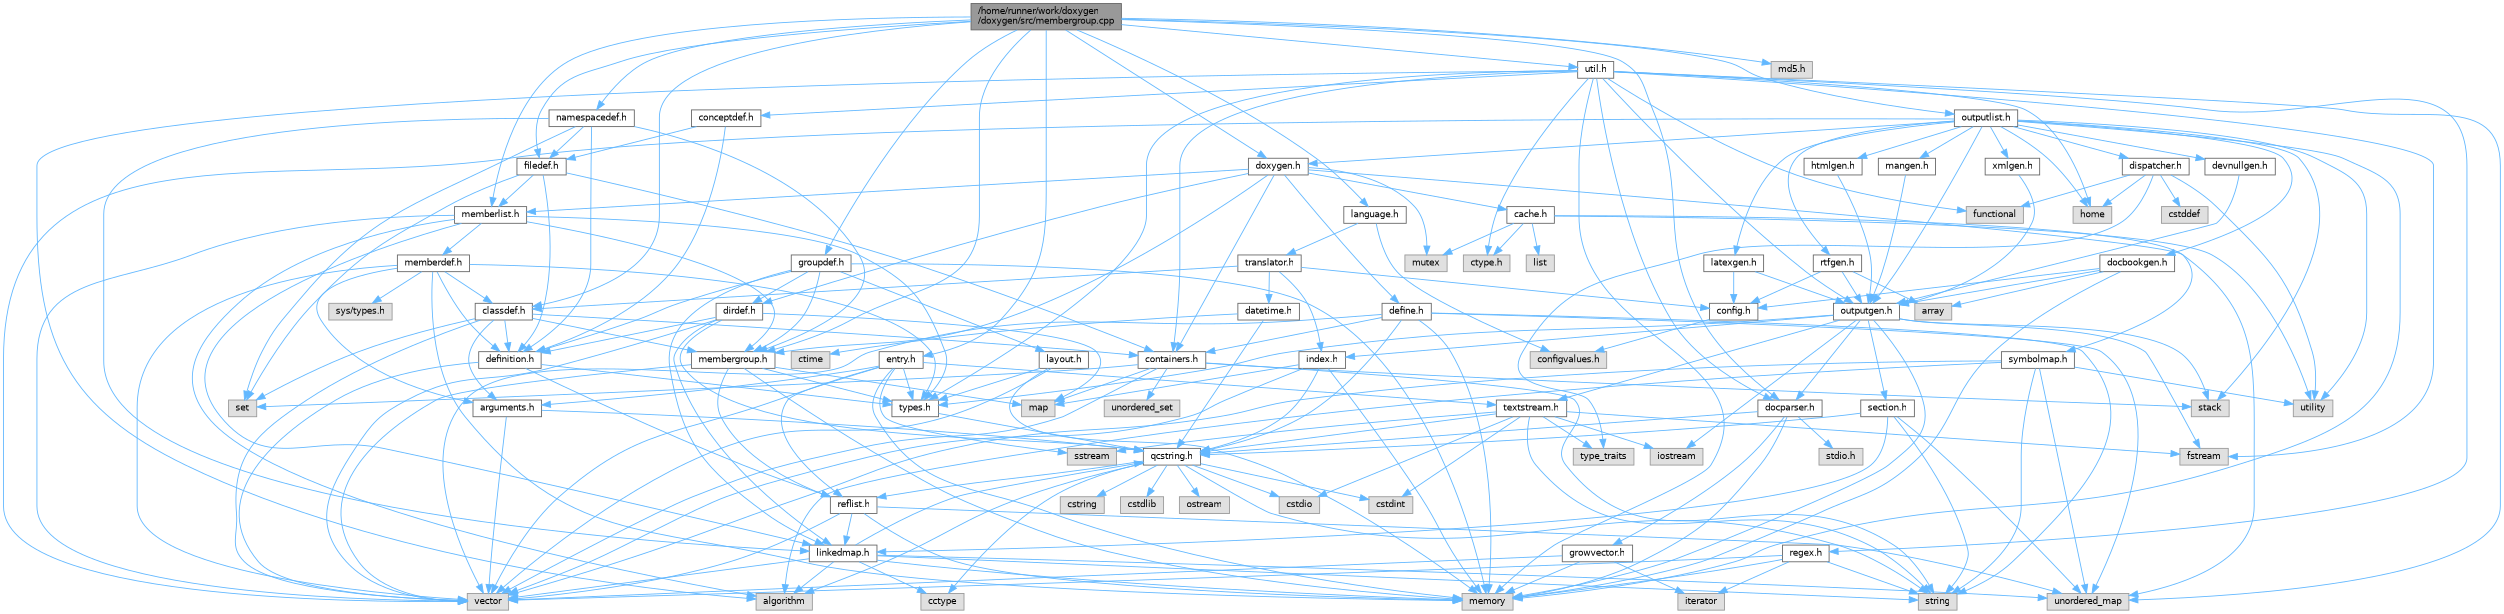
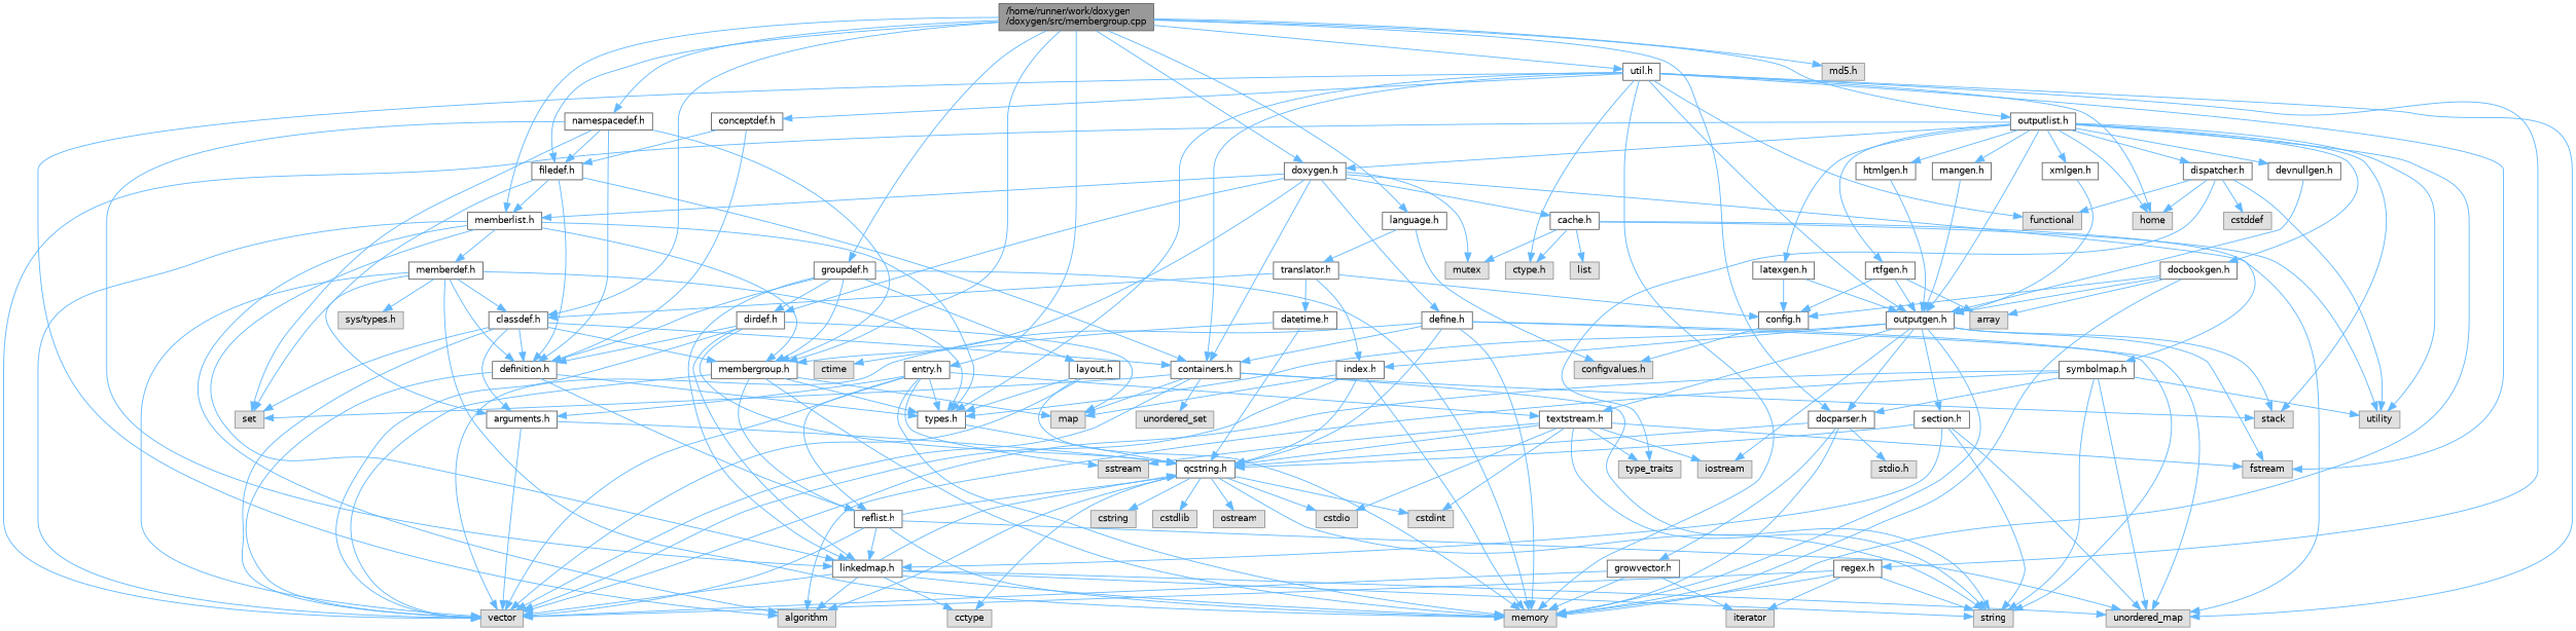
  digraph {
    node [color=grey40 fillcolor=white fontname=Helvetica fontsize=10 shape=box style=filled]
    edge [color=steelblue1 fontname=Helvetica fontsize=10 labelfontname=Helvetica labelfontsize=10 style=solid]
    n1 [color=gray40 fillcolor=grey60 fontcolor=black height=0.2 label="/home/runner/work/doxygen\l/doxygen/src/membergroup.cpp" width=0.4]
    n2 [height=0.2 label="membergroup.h" width=0.4]
    n3 [height=0.2 label="memberlist.h" width=0.4]
    n4 [height=0.2 label="classdef.h" width=0.4]
    n5 [height=0.2 label="outputlist.h" width=0.4]
    n6 [height=0.2 label="docparser.h" width=0.4]
    n7 [height=0.2 label="doxygen.h" width=0.4]
    n8 [height=0.2 label="util.h" width=0.4]
    n9 [height=0.2 label="filedef.h" width=0.4]
    n10 [height=0.2 label="namespacedef.h" width=0.4]
    n11 [height=0.2 label="language.h" width=0.4]
    n12 [height=0.2 label="groupdef.h" width=0.4]
    n13 [height=0.2 label="entry.h" width=0.4]
    n14 [color=grey60 fillcolor="#E0E0E0" height=0.2 label="md5.h" width=0.4]
    n15 [color=grey60 fillcolor="#E0E0E0" height=0.2 label=vector width=0.4]
    n16 [color=grey60 fillcolor="#E0E0E0" height=0.2 label=map width=0.4]
    n17 [color=grey60 fillcolor="#E0E0E0" height=0.2 label=memory width=0.4]
    n18 [height=0.2 label="types.h" width=0.4]
    n19 [height=0.2 label="reflist.h" width=0.4]
    n20 [color=grey60 fillcolor="#E0E0E0" height=0.2 label=algorithm width=0.4]
    n21 [height=0.2 label="linkedmap.h" width=0.4]
    n22 [height=0.2 label="memberdef.h" width=0.4]
    n23 [height=0.2 label="definition.h" width=0.4]
    n24 [height=0.2 label="arguments.h" width=0.4]
    n25 [color=grey60 fillcolor="#E0E0E0" height=0.2 label=set width=0.4]
    n26 [height=0.2 label="containers.h" width=0.4]
    n27 [color=grey60 fillcolor="#E0E0E0" height=0.2 label=stack width=0.4]
    n28 [color=grey60 fillcolor="#E0E0E0" height=0.2 label=utility width=0.4]
    n29 [color=grey60 fillcolor="#E0E0E0" height=0.2 label=home width=0.4]
    n30 [height=0.2 label="outputgen.h" width=0.4]
    n31 [height=0.2 label="dispatcher.h" width=0.4]
    n32 [height=0.2 label="htmlgen.h" width=0.4]
    n33 [height=0.2 label="latexgen.h" width=0.4]
    n34 [height=0.2 label="rtfgen.h" width=0.4]
    n35 [height=0.2 label="mangen.h" width=0.4]
    n36 [height=0.2 label="docbookgen.h" width=0.4]
    n37 [height=0.2 label="xmlgen.h" width=0.4]
    n38 [height=0.2 label="devnullgen.h" width=0.4]
    n39 [height=0.2 label="qcstring.h" width=0.4]
    n40 [color=grey60 fillcolor="#E0E0E0" height=0.2 label="stdio.h" width=0.4]
    n41 [height=0.2 label="growvector.h" width=0.4]
    n42 [color=grey60 fillcolor="#E0E0E0" height=0.2 label=mutex width=0.4]
    n43 [height=0.2 label="dirdef.h" width=0.4]
    n44 [height=0.2 label="define.h" width=0.4]
    n45 [height=0.2 label="cache.h" width=0.4]
    n46 [height=0.2 label="symbolmap.h" width=0.4]
    n47 [color=grey60 fillcolor="#E0E0E0" height=0.2 label=unordered_map width=0.4]
    n48 [color=grey60 fillcolor="#E0E0E0" height=0.2 label=fstream width=0.4]
    n49 [color=grey60 fillcolor="#E0E0E0" height=0.2 label="ctype.h" width=0.4]
    n50 [color=grey60 fillcolor="#E0E0E0" height=0.2 label=functional width=0.4]
    n51 [height=0.2 label="regex.h" width=0.4]
    n52 [height=0.2 label="conceptdef.h" width=0.4]
    n53 [color=grey60 fillcolor="#E0E0E0" height=0.2 label="configvalues.h" width=0.4]
    n54 [height=0.2 label="translator.h" width=0.4]
    n55 [height=0.2 label="layout.h" width=0.4]
    n56 [height=0.2 label="textstream.h" width=0.4]
    n57 [color=grey60 fillcolor="#E0E0E0" height=0.2 label=sstream width=0.4]
    n58 [color=grey60 fillcolor="#E0E0E0" height=0.2 label=string width=0.4]
    n59 [color=grey60 fillcolor="#E0E0E0" height=0.2 label=cctype width=0.4]
    n60 [color=grey60 fillcolor="#E0E0E0" height=0.2 label=cstring width=0.4]
    n61 [color=grey60 fillcolor="#E0E0E0" height=0.2 label=cstdio width=0.4]
    n62 [color=grey60 fillcolor="#E0E0E0" height=0.2 label=cstdlib width=0.4]
    n63 [color=grey60 fillcolor="#E0E0E0" height=0.2 label=cstdint width=0.4]
    n64 [color=grey60 fillcolor="#E0E0E0" height=0.2 label=ostream width=0.4]
    n65 [color=grey60 fillcolor="#E0E0E0" height=0.2 label="sys/types.h" width=0.4]
    n66 [color=grey60 fillcolor="#E0E0E0" height=0.2 label=unordered_set width=0.4]
    n67 [color=grey60 fillcolor="#E0E0E0" height=0.2 label=iostream width=0.4]
    n68 [height=0.2 label="index.h" width=0.4]
    n69 [height=0.2 label="section.h" width=0.4]
    n70 [color=grey60 fillcolor="#E0E0E0" height=0.2 label=type_traits width=0.4]
    n71 [color=grey60 fillcolor="#E0E0E0" height=0.2 label=cstddef width=0.4]
    n72 [height=0.2 label="config.h" width=0.4]
    n73 [color=grey60 fillcolor="#E0E0E0" height=0.2 label=array width=0.4]
    n74 [color=grey60 fillcolor="#E0E0E0" height=0.2 label=iterator width=0.4]
    n75 [color=grey60 fillcolor="#E0E0E0" height=0.2 label=list width=0.4]
    n76 [height=0.2 label="datetime.h" width=0.4]
    n77 [color=grey60 fillcolor="#E0E0E0" height=0.2 label=ctime width=0.4]
    n1 -> n2
    n1 -> n3
    n1 -> n4
    n1 -> n5
    n1 -> n6
    n1 -> n7
    n1 -> n8
    n1 -> n9
    n1 -> n10
    n1 -> n11
    n1 -> n12
    n1 -> n13
    n1 -> n14
    n2 -> n15
    n2 -> n16
    n2 -> n17
    n2 -> n18
    n2 -> n19
    n3 -> n2
    n3 -> n15
    n3 -> n18
    n3 -> n20
    n3 -> n21
    n3 -> n22
    n4 -> n2
    n4 -> n15
    n4 -> n23
    n4 -> n24
    n4 -> n25
    n4 -> n26
    n5 -> n7
    n5 -> n15
    n5 -> n17
    n5 -> n27
    n5 -> n28
    n5 -> n29
    n5 -> n30
    n5 -> n31
    n5 -> n32
    n5 -> n33
    n5 -> n34
    n5 -> n35
    n5 -> n36
    n5 -> n37
    n5 -> n38
    n6 -> n17
    n6 -> n39
    n6 -> n40
    n6 -> n41
    n7 -> n2
    n7 -> n3
    n7 -> n26
    n7 -> n42
    n7 -> n43
    n7 -> n44
    n7 -> n45
    n7 -> n46
-   n8 -> n6
+   n46 -> n6
    n8 -> n17
    n8 -> n18
    n8 -> n20
    n8 -> n26
    n8 -> n29
    n8 -> n30
    n8 -> n47
    n8 -> n48
    n8 -> n49
    n8 -> n50
    n8 -> n51
    n8 -> n52
    n9 -> n3
    n9 -> n23
    n9 -> n25
    n9 -> n26
    n10 -> n2
    n10 -> n9
    n10 -> n21
    n10 -> n23
    n10 -> n25
    n11 -> n53
    n11 -> n54
    n12 -> n2
    n12 -> n17
    n12 -> n21
    n12 -> n23
    n12 -> n43
    n12 -> n55
    n13 -> n15
    n13 -> n17
    n13 -> n18
    n13 -> n19
    n13 -> n24
    n13 -> n56
    n13 -> n57
    n18 -> n39
    n19 -> n15
    n19 -> n17
    n19 -> n21
-   n39 -> n19
+   n19 -> n39
    n19 -> n47
    n21 -> n15
    n21 -> n17
    n21 -> n20
    n21 -> n39
    n21 -> n47
    n21 -> n58
    n21 -> n59
    n22 -> n4
    n22 -> n15
    n22 -> n17
    n22 -> n18
    n22 -> n23
    n22 -> n24
    n22 -> n65
    n23 -> n15
    n23 -> n18
    n23 -> n19
    n24 -> n15
    n24 -> n39
    n26 -> n15
    n26 -> n16
    n26 -> n25
    n26 -> n27
    n26 -> n58
    n26 -> n66
    n30 -> n6
    n30 -> n17
    n30 -> n18
    n30 -> n27
    n30 -> n48
    n30 -> n56
    n30 -> n67
    n30 -> n68
    n30 -> n69
    n31 -> n28
    n31 -> n29
    n31 -> n50
    n31 -> n70
    n31 -> n71
    n32 -> n30
    n33 -> n30
    n33 -> n72
    n34 -> n30
    n34 -> n72
    n34 -> n73
    n35 -> n30
    n36 -> n17
    n36 -> n30
    n36 -> n72
    n36 -> n73
    n37 -> n30
    n38 -> n30
    n39 -> n20
    n39 -> n58
    n39 -> n59
    n39 -> n60
    n39 -> n61
    n39 -> n62
    n39 -> n63
    n39 -> n64
    n41 -> n15
    n41 -> n17
    n41 -> n74
    n43 -> n15
    n43 -> n16
    n43 -> n21
    n43 -> n23
    n43 -> n39
    n44 -> n15
    n44 -> n17
    n44 -> n26
    n44 -> n39
    n44 -> n47
    n44 -> n58
    n45 -> n28
    n45 -> n42
    n45 -> n47
    n45 -> n49
    n45 -> n75
    n46 -> n15
    n46 -> n20
    n46 -> n28
    n46 -> n47
    n46 -> n58
    n51 -> n15
    n51 -> n17
    n51 -> n58
    n51 -> n74
    n52 -> n9
    n52 -> n23
    n54 -> n4
    n54 -> n68
    n54 -> n72
    n54 -> n76
    n55 -> n15
    n55 -> n17
    n55 -> n18
    n56 -> n39
    n56 -> n48
    n56 -> n57
    n56 -> n58
    n56 -> n61
    n56 -> n63
    n56 -> n67
    n56 -> n70
    n68 -> n15
    n68 -> n16
    n68 -> n17
    n68 -> n39
    n69 -> n21
    n69 -> n39
    n69 -> n47
    n69 -> n58
    n72 -> n53
    n76 -> n39
    n76 -> n77
  }
